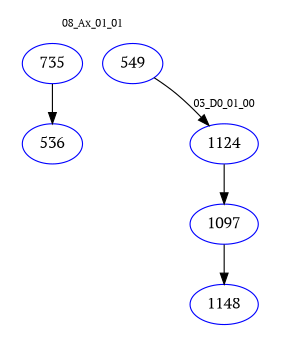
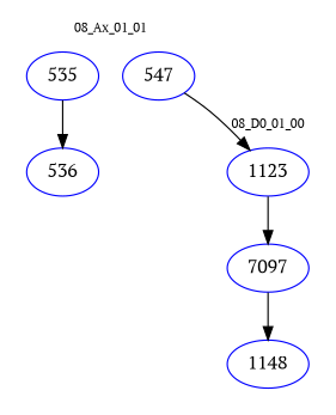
  digraph {
    fontname="PT Serif"
    node [color=blue fontname="PT Serif"]
    edge [color=black fontname="PT Serif"]
-   n1 [label=549]
-   n2 [label=735]
+   n1 [label=547]
+   n2 [label=535]
    n3 [label=536]
-   n4 [label=1124]
-   n5 [label=1097]
+   n4 [label=1123]
+   n5 [label=7097]
    n6 [label=1148]
    subgraph cluster_1 {
      color=white
      fontsize=10
      label="08_Ax_01_01"
      n1
      n2
      n3
    }
    subgraph cluster_2 {
      color=white
      fontsize=10
-     label="03_D0_01_00"
+     label="08_D0_01_00"
      n4
      n5
      n6
    }
    n1 -> n4
    n2 -> n3
    n4 -> n5
    n5 -> n6
  }
